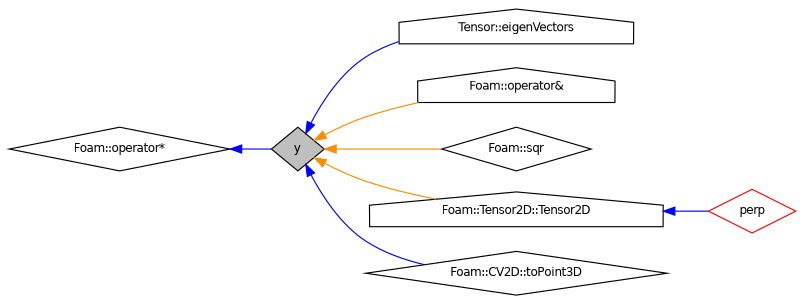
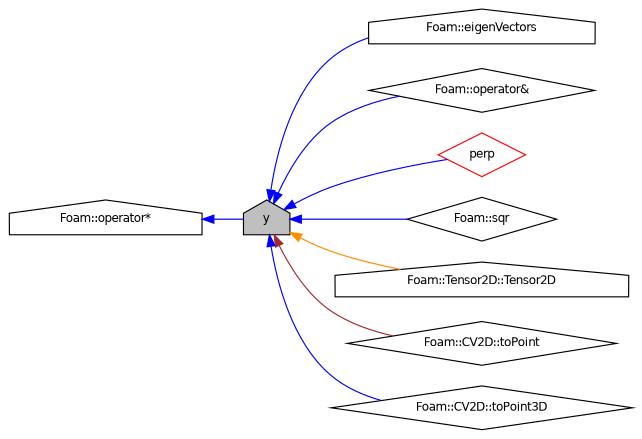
  digraph {
    fontname="DejaVu Sans"
    rankdir=LR
    node [color=black fontname="DejaVu Sans" fontsize=10 shape=diamond]
    edge [color=blue dir=back fontname="DejaVu Sans" fontsize=10 labelfontname=FreeSans labelfontsize=10 style=solid]
-   n1 [fillcolor=grey75 fontcolor=black height=0.2 label=y style=filled width=0.4]
-   n2 [height=0.2 label="Tensor::eigenVectors" shape=house width=0.4]
-   n3 [height=0.2 label="Foam::operator&" shape=house width=0.4]
+   n1 [fillcolor=grey75 fontcolor=black height=0.2 label=y shape=house style=filled width=0.4]
+   n2 [height=0.2 label="Foam::eigenVectors" shape=house width=0.4]
+   n3 [height=0.2 label="Foam::operator&" width=0.4]
    n4 [color=red height=0.2 label=perp width=0.4]
    n5 [height=0.2 label="Foam::sqr" width=0.4]
    n6 [height=0.2 label="Foam::Tensor2D::Tensor2D" shape=house width=0.4]
+   n7 [height=0.2 label="Foam::CV2D::toPoint" width=0.4]
    n8 [height=0.2 label="Foam::CV2D::toPoint3D" width=0.4]
-   n9 [height=0.2 label="Foam::operator*" width=0.4]
+   n9 [height=0.2 label="Foam::operator*" shape=house width=0.4]
    n1 -> n2
-   n1 -> n3 [color=darkorange]
-   n6 -> n4
-   n1 -> n5 [color=darkorange]
+   n1 -> n3
+   n1 -> n4
+   n1 -> n5
    n1 -> n6 [color=darkorange]
+   n1 -> n7 [color=brown]
    n1 -> n8
    n9 -> n1
  }
